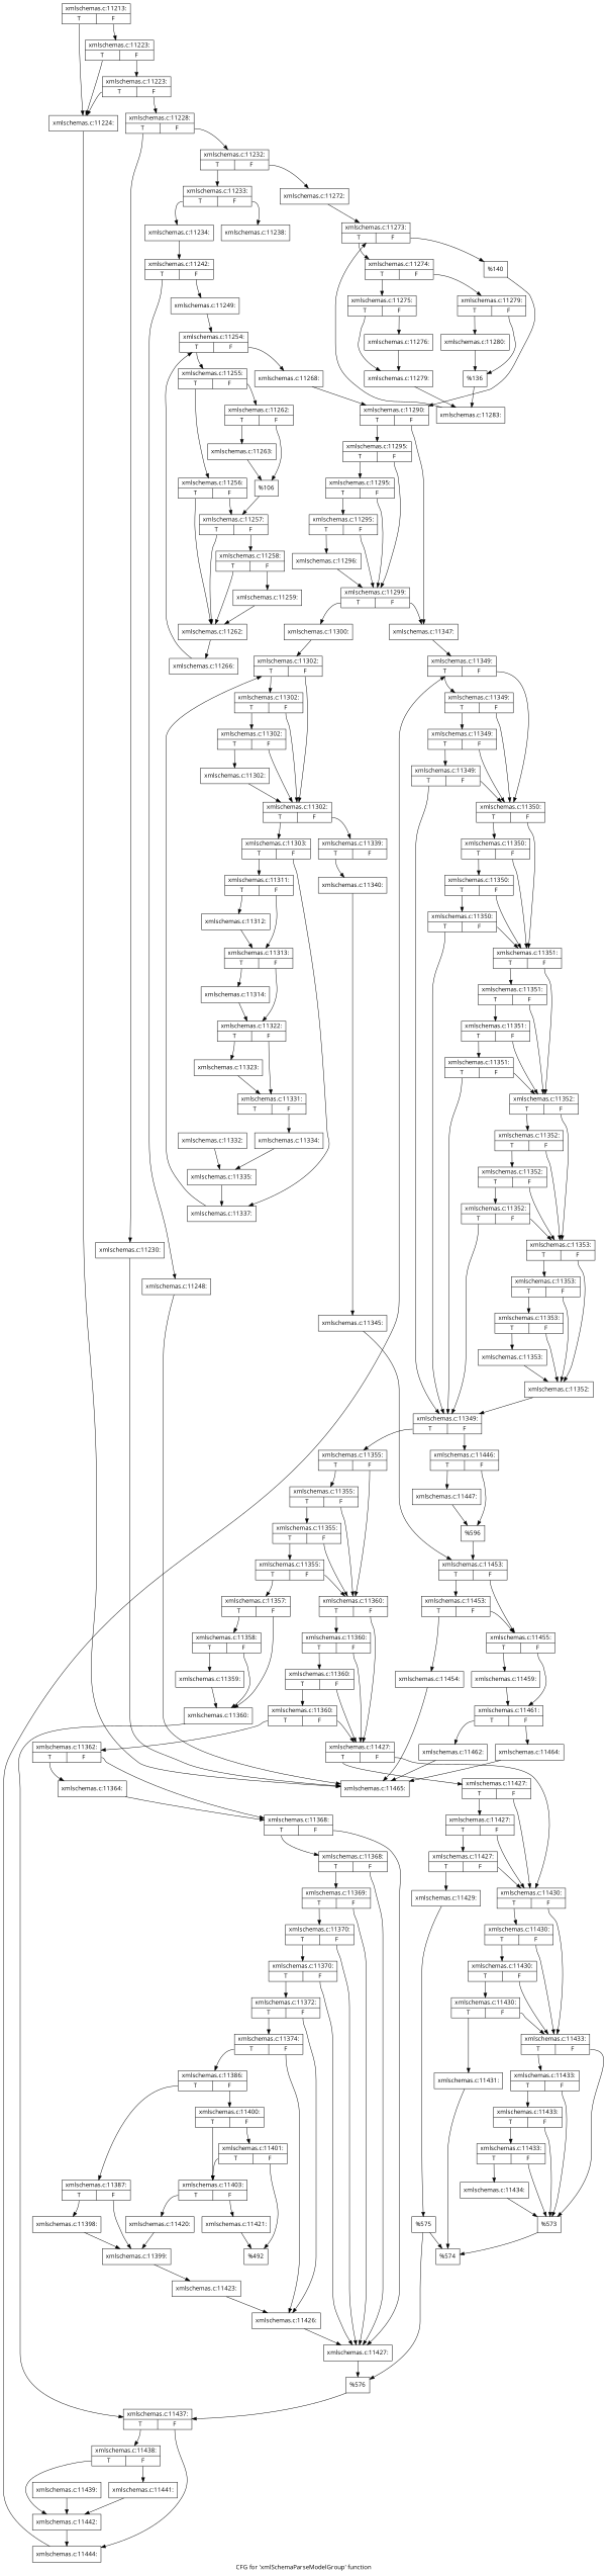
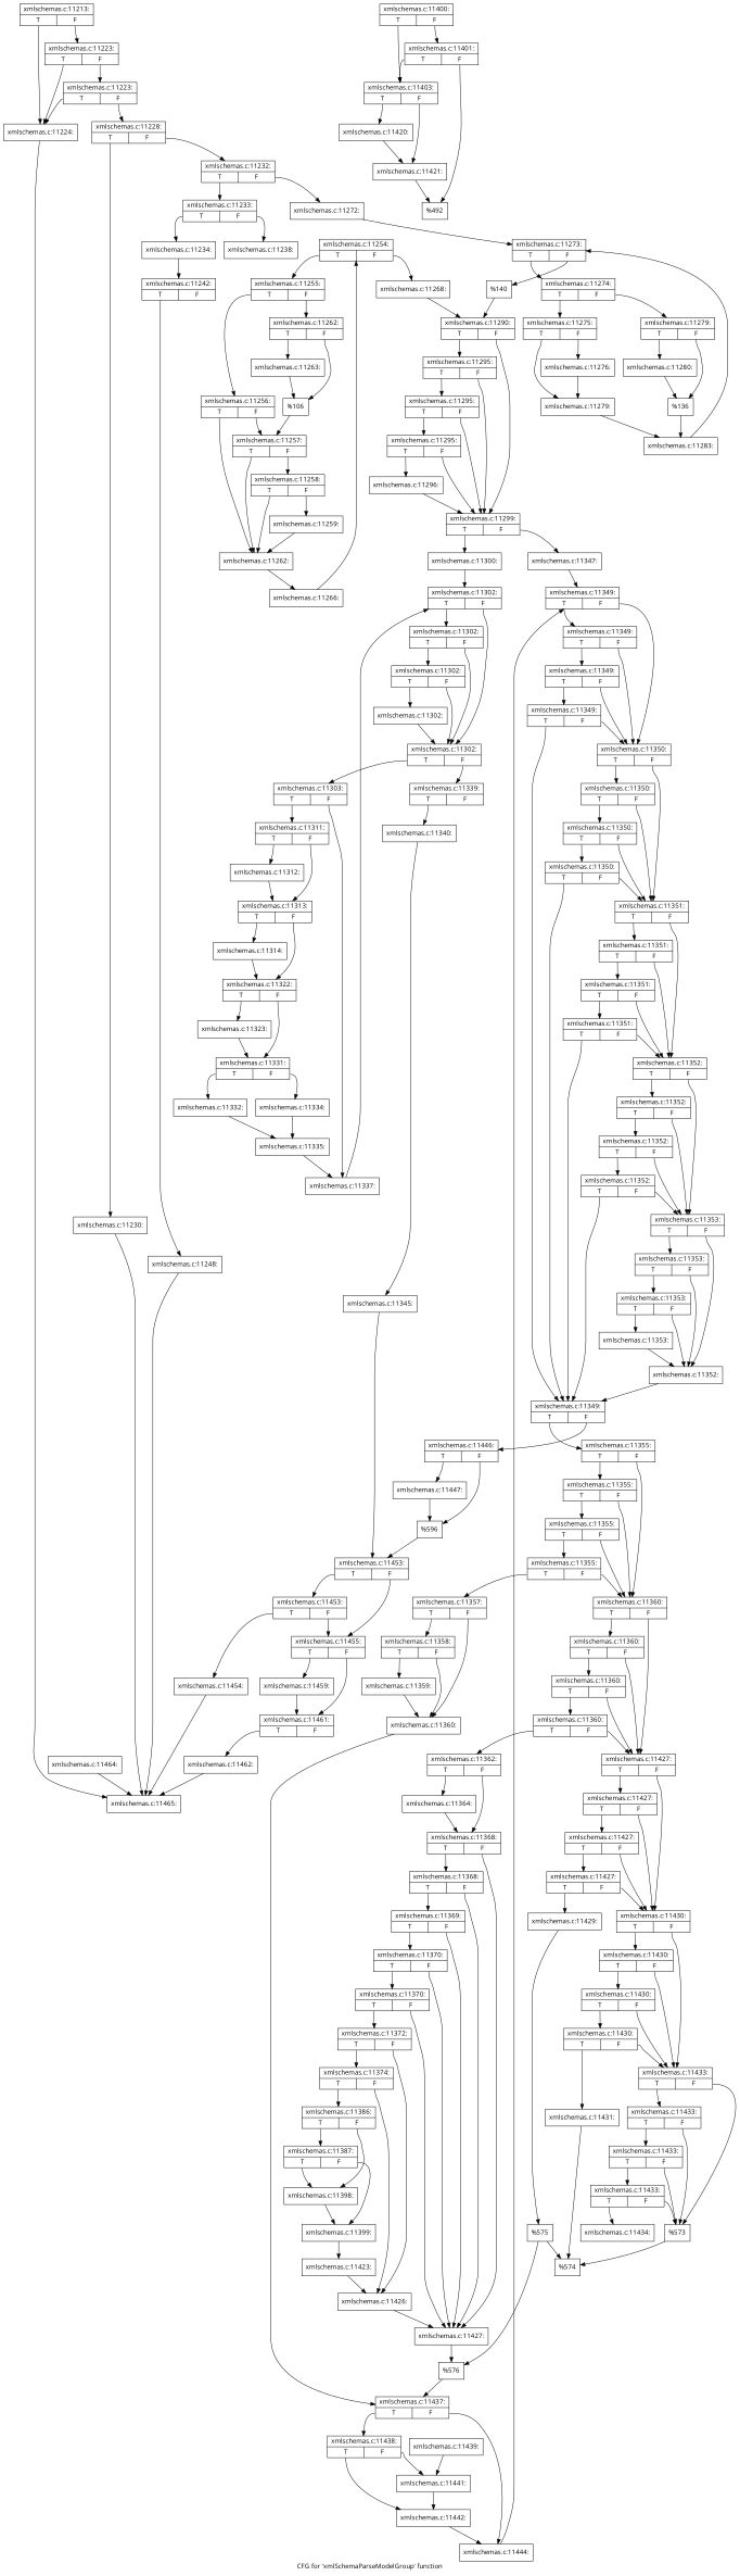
  digraph {
    fontname="Open Sans"
    label="CFG for 'xmlSchemaParseModelGroup' function"
    node [fontname="Open Sans" shape=record]
    edge [fontname="Open Sans" tailport=s0]
    n1 [label="{xmlschemas.c:11213:|{<s0>T|<s1>F}}"]
    n2 [label="{xmlschemas.c:11224:}"]
    n3 [label="{xmlschemas.c:11223:|{<s0>T|<s1>F}}"]
    n4 [label="{xmlschemas.c:11465:}"]
    n5 [label="{xmlschemas.c:11223:|{<s0>T|<s1>F}}"]
    n6 [label="{xmlschemas.c:11228:|{<s0>T|<s1>F}}"]
    n7 [label="{xmlschemas.c:11230:}"]
    n8 [label="{xmlschemas.c:11232:|{<s0>T|<s1>F}}"]
    n9 [label="{xmlschemas.c:11233:|{<s0>T|<s1>F}}"]
    n10 [label="{xmlschemas.c:11272:}"]
    n11 [label="{xmlschemas.c:11234:}"]
    n12 [label="{xmlschemas.c:11238:}"]
    n13 [label="{xmlschemas.c:11273:|{<s0>T|<s1>F}}"]
    n14 [label="{xmlschemas.c:11242:|{<s0>T|<s1>F}}"]
    n15 [label="{xmlschemas.c:11274:|{<s0>T|<s1>F}}"]
    n16 [label="{%140}"]
    n17 [label="{xmlschemas.c:11248:}"]
-   n18 [label="{xmlschemas.c:11249:}"]
    n19 [label="{xmlschemas.c:11254:|{<s0>T|<s1>F}}"]
    n20 [label="{xmlschemas.c:11255:|{<s0>T|<s1>F}}"]
    n21 [label="{xmlschemas.c:11268:}"]
    n22 [label="{xmlschemas.c:11256:|{<s0>T|<s1>F}}"]
    n23 [label="{xmlschemas.c:11262:|{<s0>T|<s1>F}}"]
    n24 [label="{xmlschemas.c:11290:|{<s0>T|<s1>F}}"]
    n25 [label="{xmlschemas.c:11262:}"]
    n26 [label="{xmlschemas.c:11257:|{<s0>T|<s1>F}}"]
    n27 [label="{xmlschemas.c:11263:}"]
    n28 [label="{%106}"]
    n29 [label="{xmlschemas.c:11295:|{<s0>T|<s1>F}}"]
    n30 [label="{xmlschemas.c:11299:|{<s0>T|<s1>F}}"]
    n31 [label="{xmlschemas.c:11266:}"]
    n32 [label="{xmlschemas.c:11258:|{<s0>T|<s1>F}}"]
    n33 [label="{xmlschemas.c:11259:}"]
    n34 [label="{xmlschemas.c:11295:|{<s0>T|<s1>F}}"]
    n35 [label="{xmlschemas.c:11300:}"]
    n36 [label="{xmlschemas.c:11347:}"]
    n37 [label="{xmlschemas.c:11275:|{<s0>T|<s1>F}}"]
    n38 [label="{xmlschemas.c:11279:|{<s0>T|<s1>F}}"]
    n39 [label="{xmlschemas.c:11279:}"]
    n40 [label="{xmlschemas.c:11276:}"]
    n41 [label="{xmlschemas.c:11280:}"]
    n42 [label="{%136}"]
    n43 [label="{xmlschemas.c:11283:}"]
    n44 [label="{xmlschemas.c:11295:|{<s0>T|<s1>F}}"]
    n45 [label="{xmlschemas.c:11302:|{<s0>T|<s1>F}}"]
    n46 [label="{xmlschemas.c:11349:|{<s0>T|<s1>F}}"]
    n47 [label="{xmlschemas.c:11296:}"]
    n48 [label="{xmlschemas.c:11302:|{<s0>T|<s1>F}}"]
    n49 [label="{xmlschemas.c:11302:|{<s0>T|<s1>F}}"]
    n50 [label="{xmlschemas.c:11349:|{<s0>T|<s1>F}}"]
    n51 [label="{xmlschemas.c:11350:|{<s0>T|<s1>F}}"]
    n52 [label="{xmlschemas.c:11302:|{<s0>T|<s1>F}}"]
    n53 [label="{xmlschemas.c:11303:|{<s0>T|<s1>F}}"]
    n54 [label="{xmlschemas.c:11339:|{<s0>T|<s1>F}}"]
    n55 [label="{xmlschemas.c:11302:}"]
    n56 [label="{xmlschemas.c:11311:|{<s0>T|<s1>F}}"]
    n57 [label="{xmlschemas.c:11337:}"]
    n58 [label="{xmlschemas.c:11340:}"]
    n59 [label="{xmlschemas.c:11312:}"]
    n60 [label="{xmlschemas.c:11313:|{<s0>T|<s1>F}}"]
    n61 [label="{xmlschemas.c:11345:}"]
    n62 [label="{xmlschemas.c:11453:|{<s0>T|<s1>F}}"]
    n63 [label="{xmlschemas.c:11314:}"]
    n64 [label="{xmlschemas.c:11322:|{<s0>T|<s1>F}}"]
    n65 [label="{xmlschemas.c:11323:}"]
    n66 [label="{xmlschemas.c:11331:|{<s0>T|<s1>F}}"]
    n67 [label="{xmlschemas.c:11332:}"]
    n68 [label="{xmlschemas.c:11334:}"]
    n69 [label="{xmlschemas.c:11335:}"]
    n70 [label="{xmlschemas.c:11453:|{<s0>T|<s1>F}}"]
    n71 [label="{xmlschemas.c:11455:|{<s0>T|<s1>F}}"]
    n72 [label="{xmlschemas.c:11454:}"]
    n73 [label="{xmlschemas.c:11459:}"]
    n74 [label="{xmlschemas.c:11461:|{<s0>T|<s1>F}}"]
    n75 [label="{xmlschemas.c:11349:|{<s0>T|<s1>F}}"]
    n76 [label="{xmlschemas.c:11350:|{<s0>T|<s1>F}}"]
    n77 [label="{xmlschemas.c:11351:|{<s0>T|<s1>F}}"]
    n78 [label="{xmlschemas.c:11349:|{<s0>T|<s1>F}}"]
    n79 [label="{xmlschemas.c:11350:|{<s0>T|<s1>F}}"]
    n80 [label="{xmlschemas.c:11351:|{<s0>T|<s1>F}}"]
    n81 [label="{xmlschemas.c:11352:|{<s0>T|<s1>F}}"]
    n82 [label="{xmlschemas.c:11349:|{<s0>T|<s1>F}}"]
    n83 [label="{xmlschemas.c:11355:|{<s0>T|<s1>F}}"]
    n84 [label="{xmlschemas.c:11446:|{<s0>T|<s1>F}}"]
    n85 [label="{xmlschemas.c:11355:|{<s0>T|<s1>F}}"]
    n86 [label="{xmlschemas.c:11360:|{<s0>T|<s1>F}}"]
    n87 [label="{xmlschemas.c:11447:}"]
    n88 [label="{%596}"]
    n89 [label="{xmlschemas.c:11350:|{<s0>T|<s1>F}}"]
    n90 [label="{xmlschemas.c:11351:|{<s0>T|<s1>F}}"]
    n91 [label="{xmlschemas.c:11352:|{<s0>T|<s1>F}}"]
    n92 [label="{xmlschemas.c:11353:|{<s0>T|<s1>F}}"]
    n93 [label="{xmlschemas.c:11351:|{<s0>T|<s1>F}}"]
    n94 [label="{xmlschemas.c:11352:|{<s0>T|<s1>F}}"]
    n95 [label="{xmlschemas.c:11353:|{<s0>T|<s1>F}}"]
    n96 [label="{xmlschemas.c:11352:}"]
    n97 [label="{xmlschemas.c:11352:|{<s0>T|<s1>F}}"]
    n98 [label="{xmlschemas.c:11353:|{<s0>T|<s1>F}}"]
    n99 [label="{xmlschemas.c:11353:}"]
    n100 [label="{xmlschemas.c:11355:|{<s0>T|<s1>F}}"]
    n101 [label="{xmlschemas.c:11360:|{<s0>T|<s1>F}}"]
    n102 [label="{xmlschemas.c:11427:|{<s0>T|<s1>F}}"]
    n103 [label="{xmlschemas.c:11355:|{<s0>T|<s1>F}}"]
    n104 [label="{xmlschemas.c:11360:|{<s0>T|<s1>F}}"]
    n105 [label="{xmlschemas.c:11427:|{<s0>T|<s1>F}}"]
    n106 [label="{xmlschemas.c:11430:|{<s0>T|<s1>F}}"]
    n107 [label="{xmlschemas.c:11357:|{<s0>T|<s1>F}}"]
    n108 [label="{xmlschemas.c:11358:|{<s0>T|<s1>F}}"]
    n109 [label="{xmlschemas.c:11360:}"]
    n110 [label="{xmlschemas.c:11359:}"]
    n111 [label="{xmlschemas.c:11437:|{<s0>T|<s1>F}}"]
    n112 [label="{xmlschemas.c:11438:|{<s0>T|<s1>F}}"]
    n113 [label="{xmlschemas.c:11444:}"]
    n114 [label="{xmlschemas.c:11441:}"]
    n115 [label="{xmlschemas.c:11442:}"]
    n116 [label="{xmlschemas.c:11360:|{<s0>T|<s1>F}}"]
    n117 [label="{xmlschemas.c:11427:|{<s0>T|<s1>F}}"]
    n118 [label="{xmlschemas.c:11430:|{<s0>T|<s1>F}}"]
    n119 [label="{xmlschemas.c:11433:|{<s0>T|<s1>F}}"]
    n120 [label="{xmlschemas.c:11362:|{<s0>T|<s1>F}}"]
    n121 [label="{xmlschemas.c:11364:}"]
    n122 [label="{xmlschemas.c:11368:|{<s0>T|<s1>F}}"]
    n123 [label="{xmlschemas.c:11368:|{<s0>T|<s1>F}}"]
    n124 [label="{xmlschemas.c:11427:}"]
    n125 [label="{xmlschemas.c:11369:|{<s0>T|<s1>F}}"]
    n126 [label="{%576}"]
    n127 [label="{xmlschemas.c:11370:|{<s0>T|<s1>F}}"]
    n128 [label="{xmlschemas.c:11370:|{<s0>T|<s1>F}}"]
    n129 [label="{xmlschemas.c:11372:|{<s0>T|<s1>F}}"]
    n130 [label="{xmlschemas.c:11374:|{<s0>T|<s1>F}}"]
    n131 [label="{xmlschemas.c:11426:}"]
    n132 [label="{xmlschemas.c:11386:|{<s0>T|<s1>F}}"]
    n133 [label="{xmlschemas.c:11387:|{<s0>T|<s1>F}}"]
    n134 [label="{xmlschemas.c:11400:|{<s0>T|<s1>F}}"]
    n135 [label="{xmlschemas.c:11398:}"]
    n136 [label="{xmlschemas.c:11399:}"]
    n137 [label="{xmlschemas.c:11403:|{<s0>T|<s1>F}}"]
    n138 [label="{xmlschemas.c:11401:|{<s0>T|<s1>F}}"]
    n139 [label="{xmlschemas.c:11423:}"]
    n140 [label="{xmlschemas.c:11420:}"]
    n141 [label="{xmlschemas.c:11421:}"]
    n142 [label="{%492}"]
    n143 [label="{xmlschemas.c:11427:|{<s0>T|<s1>F}}"]
    n144 [label="{xmlschemas.c:11430:|{<s0>T|<s1>F}}"]
    n145 [label="{xmlschemas.c:11433:|{<s0>T|<s1>F}}"]
    n146 [label="{%573}"]
    n147 [label="{xmlschemas.c:11429:}"]
    n148 [label="{%575}"]
    n149 [label="{%574}"]
    n150 [label="{xmlschemas.c:11430:|{<s0>T|<s1>F}}"]
    n151 [label="{xmlschemas.c:11433:|{<s0>T|<s1>F}}"]
    n152 [label="{xmlschemas.c:11431:}"]
    n153 [label="{xmlschemas.c:11433:|{<s0>T|<s1>F}}"]
    n154 [label="{xmlschemas.c:11434:}"]
    n155 [label="{xmlschemas.c:11439:}"]
    n156 [label="{xmlschemas.c:11462:}"]
    n157 [label="{xmlschemas.c:11464:}"]
    n1 -> n2
    n1 -> n3 [tailport=s1]
    n2 -> n4
    n3 -> n2
    n3 -> n5 [tailport=s1]
    n5 -> n2
    n5 -> n6 [tailport=s1]
    n6 -> n7
    n6 -> n8 [tailport=s1]
    n7 -> n4
    n8 -> n9
    n8 -> n10 [tailport=s1]
    n9 -> n11
    n9 -> n12 [tailport=s1]
    n10 -> n13
    n11 -> n14
    n13 -> n15
    n13 -> n16 [tailport=s1]
    n14 -> n17
-   n14 -> n18 [tailport=s1]
    n15 -> n37
    n15 -> n38 [tailport=s1]
    n16 -> n24
    n17 -> n4
-   n18 -> n19
    n19 -> n20
    n19 -> n21 [tailport=s1]
    n20 -> n22
    n20 -> n23 [tailport=s1]
    n21 -> n24
    n22 -> n25
    n22 -> n26 [tailport=s1]
    n23 -> n27
    n23 -> n28 [tailport=s1]
    n24 -> n29
-   n24 -> n36 [tailport=s1]
+   n24 -> n30 [tailport=s1]
    n25 -> n31
    n26 -> n25
    n26 -> n32 [tailport=s1]
    n27 -> n28
    n28 -> n26
    n29 -> n30 [tailport=s1]
    n29 -> n34
    n30 -> n35
    n30 -> n36 [tailport=s1]
    n31 -> n19
    n32 -> n25
    n32 -> n33 [tailport=s1]
    n33 -> n25
    n34 -> n30 [tailport=s1]
    n34 -> n44
    n35 -> n45
    n36 -> n46
    n37 -> n39
    n37 -> n40 [tailport=s1]
    n38 -> n41
    n38 -> n42 [tailport=s1]
    n39 -> n43
    n40 -> n39
    n41 -> n42
    n42 -> n43
    n43 -> n13
    n44 -> n30 [tailport=s1]
    n44 -> n47
    n45 -> n48
    n45 -> n49 [tailport=s1]
    n46 -> n50
    n46 -> n51 [tailport=s1]
    n47 -> n30
    n48 -> n49 [tailport=s1]
    n48 -> n52
    n49 -> n53
    n49 -> n54 [tailport=s1]
    n50 -> n51 [tailport=s1]
    n50 -> n75
    n51 -> n76
    n51 -> n77 [tailport=s1]
    n52 -> n49 [tailport=s1]
    n52 -> n55
    n53 -> n56
    n53 -> n57 [tailport=s1]
    n54 -> n58
    n55 -> n49
    n56 -> n59
    n56 -> n60 [tailport=s1]
    n57 -> n45
    n58 -> n61
    n59 -> n60
    n60 -> n63
    n60 -> n64 [tailport=s1]
    n61 -> n62
    n62 -> n70
    n62 -> n71 [tailport=s1]
    n63 -> n64
    n64 -> n65
    n64 -> n66 [tailport=s1]
    n65 -> n66
+   n66 -> n67
    n66 -> n68 [tailport=s1]
    n67 -> n69
    n68 -> n69
    n69 -> n57
    n70 -> n71 [tailport=s1]
    n70 -> n72
    n71 -> n73
    n71 -> n74 [tailport=s1]
    n72 -> n4
    n73 -> n74
    n74 -> n156
-   n74 -> n157 [tailport=s1]
    n75 -> n51 [tailport=s1]
    n75 -> n78
    n76 -> n77 [tailport=s1]
    n76 -> n79
    n77 -> n80
    n77 -> n81 [tailport=s1]
    n78 -> n51 [tailport=s1]
    n78 -> n82
    n79 -> n77 [tailport=s1]
    n79 -> n89
    n80 -> n81 [tailport=s1]
    n80 -> n90
    n81 -> n91
    n81 -> n92 [tailport=s1]
    n82 -> n83
    n82 -> n84 [tailport=s1]
    n83 -> n85
    n83 -> n86 [tailport=s1]
    n84 -> n87
    n84 -> n88 [tailport=s1]
    n85 -> n86 [tailport=s1]
    n85 -> n100
    n86 -> n101
    n86 -> n102 [tailport=s1]
    n87 -> n88
    n88 -> n62
    n89 -> n77 [tailport=s1]
    n89 -> n82
    n90 -> n81 [tailport=s1]
    n90 -> n93
    n91 -> n92 [tailport=s1]
    n91 -> n94
    n92 -> n95
    n92 -> n96 [tailport=s1]
    n93 -> n81 [tailport=s1]
    n93 -> n82
    n94 -> n92 [tailport=s1]
    n94 -> n97
    n95 -> n96 [tailport=s1]
    n95 -> n98
    n96 -> n82
    n97 -> n82
    n97 -> n92 [tailport=s1]
    n98 -> n96 [tailport=s1]
    n98 -> n99
    n99 -> n96
    n100 -> n86 [tailport=s1]
    n100 -> n103
    n101 -> n102 [tailport=s1]
    n101 -> n104
    n102 -> n105
    n102 -> n106 [tailport=s1]
    n103 -> n86 [tailport=s1]
    n103 -> n107
    n104 -> n102 [tailport=s1]
    n104 -> n116
    n105 -> n106 [tailport=s1]
    n105 -> n117
    n106 -> n118
    n106 -> n119 [tailport=s1]
    n107 -> n108
    n107 -> n109 [tailport=s1]
    n108 -> n109 [tailport=s1]
    n108 -> n110
    n109 -> n111
    n110 -> n109
    n111 -> n112
    n111 -> n113 [tailport=s1]
    n112 -> n114 [tailport=s1]
    n112 -> n115
    n113 -> n46
    n114 -> n115
    n115 -> n113
    n116 -> n102 [tailport=s1]
    n116 -> n120
    n117 -> n106 [tailport=s1]
    n117 -> n143
    n118 -> n119 [tailport=s1]
    n118 -> n144
    n119 -> n145
    n119 -> n146 [tailport=s1]
    n120 -> n121
    n120 -> n122 [tailport=s1]
    n121 -> n122
    n122 -> n123
    n122 -> n124 [tailport=s1]
    n123 -> n124 [tailport=s1]
    n123 -> n125
    n124 -> n126
    n125 -> n124 [tailport=s1]
    n125 -> n127
    n126 -> n111
    n127 -> n124 [tailport=s1]
    n127 -> n128
    n128 -> n124 [tailport=s1]
    n128 -> n129
    n129 -> n130
    n129 -> n131 [tailport=s1]
    n130 -> n131 [tailport=s1]
    n130 -> n132
    n131 -> n124
    n132 -> n133
-   n132 -> n134 [tailport=s1]
+   n132 -> n135 [tailport=s1]
    n133 -> n135
    n133 -> n136 [tailport=s1]
    n134 -> n137
    n134 -> n138 [tailport=s1]
    n135 -> n136
    n136 -> n139
    n137 -> n140
    n137 -> n141 [tailport=s1]
    n138 -> n137
    n138 -> n142 [tailport=s1]
    n139 -> n131
-   n140 -> n136
+   n140 -> n141
    n141 -> n142
    n143 -> n106 [tailport=s1]
    n143 -> n147
    n144 -> n119 [tailport=s1]
    n144 -> n150
    n145 -> n146 [tailport=s1]
    n145 -> n151
    n146 -> n149
    n147 -> n148
    n148 -> n126
    n148 -> n149
    n150 -> n119 [tailport=s1]
    n150 -> n152
    n151 -> n146 [tailport=s1]
    n151 -> n153
    n152 -> n149
    n153 -> n146 [tailport=s1]
    n153 -> n154
-   n154 -> n146
-   n155 -> n115
+   n155 -> n114
    n156 -> n4
    n157 -> n4
  }
